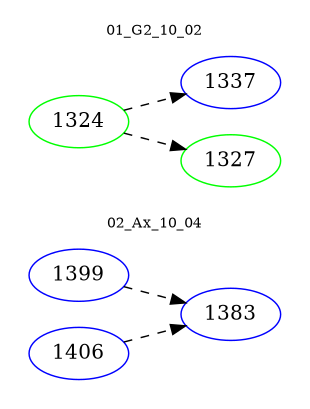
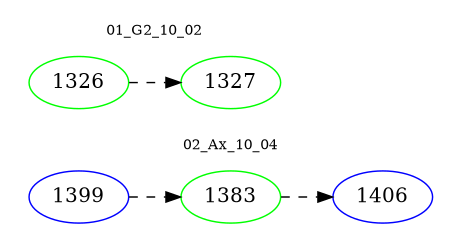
  digraph {
    rankdir=LR
    node [color=blue]
    edge [color=black style=dashed]
    n1 [label=1399]
-   n2 [label=1383]
+   n2 [color=green label=1383]
    n3 [label=1406]
    n4 [color=green label=1327]
-   n5 [color=green label=1324]
-   n6 [label=1337]
+   n5 [color=green label=1326]
    subgraph cluster_1 {
      color=white
      fontsize=10
      label="02_Ax_10_04"
      n1
      n2
      n3
    }
    subgraph cluster_2 {
      color=white
      fontsize=10
      label="01_G2_10_02"
      n4
      n5
-     n6
    }
    n1 -> n2
-   n3 -> n2
+   n2 -> n3
    n5 -> n4
-   n5 -> n6
  }
